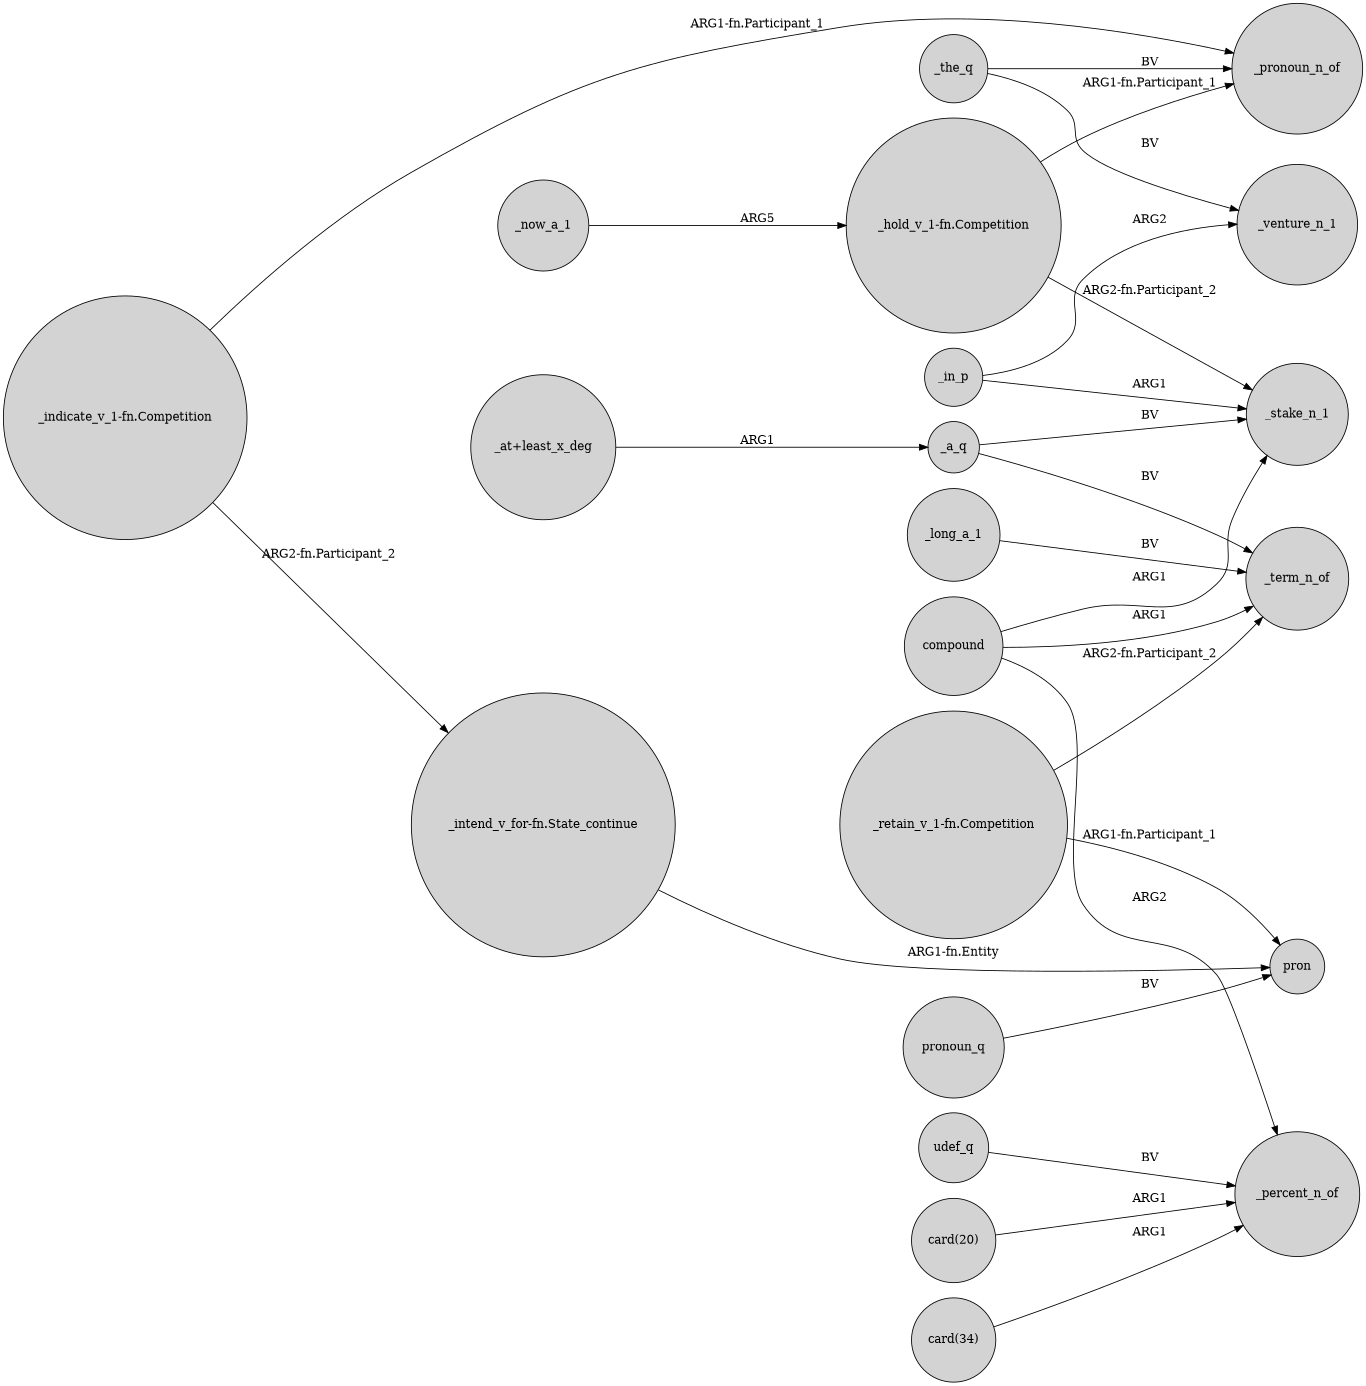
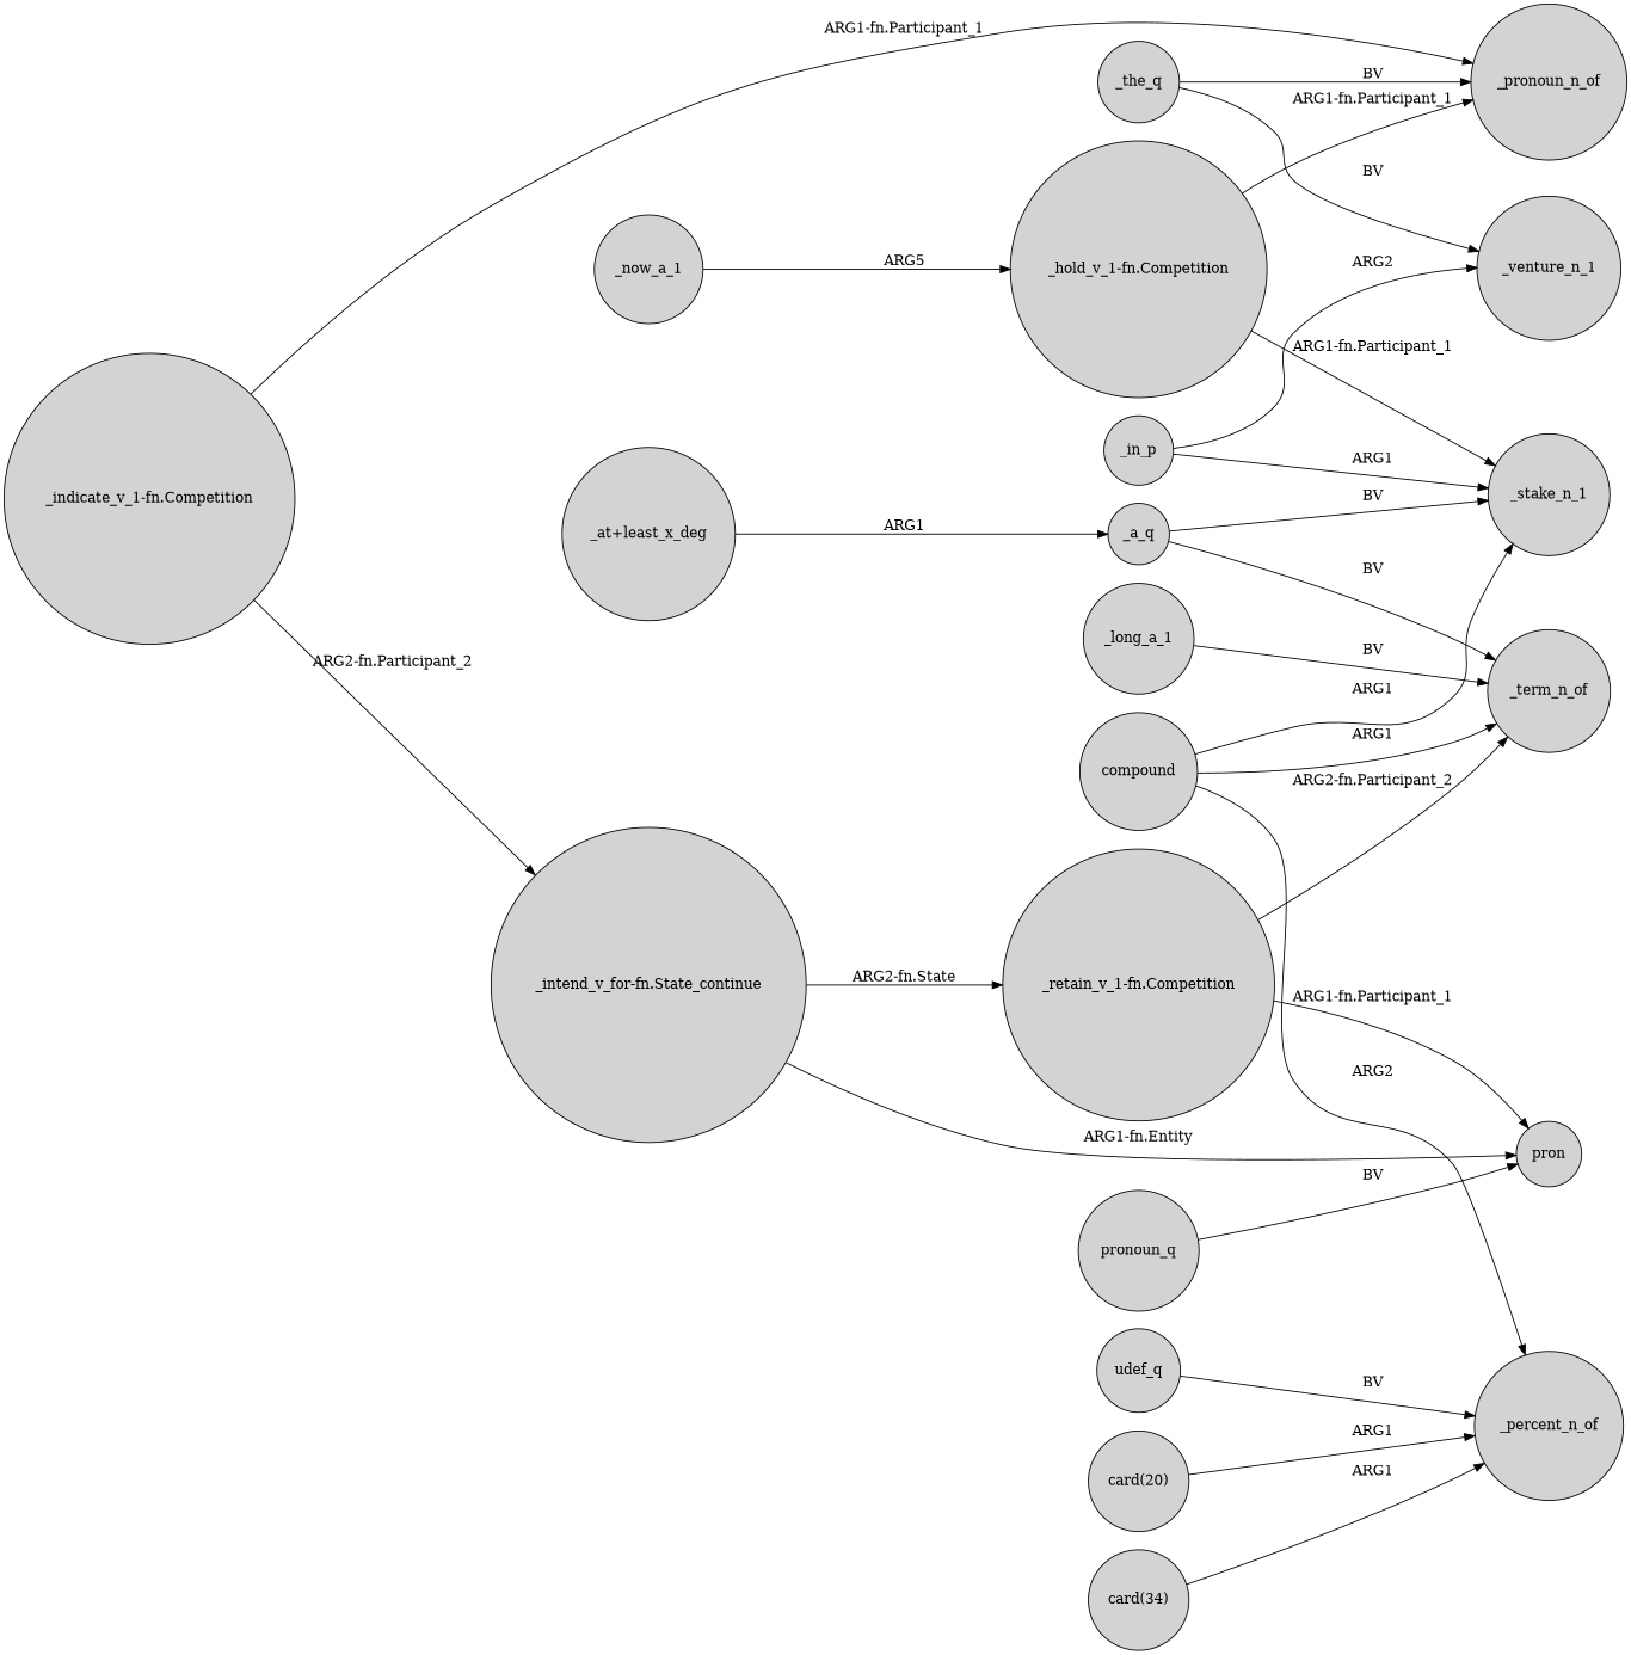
  digraph {
    rankdir=LR
    node [shape=circle style=filled]
    _in_p
    _venture_n_1
    _stake_n_1
    _now_a_1
    "_hold_v_1-fn.Competition"
    n6 [label=_pronoun_n_of]
    "card(20)"
    _percent_n_of
    _a_q
    _term_n_of
    _long_a_1
    "card(34)"
    "_indicate_v_1-fn.Competition"
    "_intend_v_for-fn.State_continue"
    "_retain_v_1-fn.Competition"
    pron
    pronoun_q
    compound
    udef_q
    _the_q
    "_at+least_x_deg"
    _in_p -> _venture_n_1 [label=ARG2]
    _in_p -> _stake_n_1 [label=ARG1]
    _now_a_1 -> "_hold_v_1-fn.Competition" [label=ARG5]
-   "_hold_v_1-fn.Competition" -> _stake_n_1 [label="ARG2-fn.Participant_2"]
+   "_hold_v_1-fn.Competition" -> _stake_n_1 [label="ARG1-fn.Participant_1"]
    "_hold_v_1-fn.Competition" -> n6 [label="ARG1-fn.Participant_1"]
    "card(20)" -> _percent_n_of [label=ARG1]
    _a_q -> _stake_n_1 [label=BV]
    _a_q -> _term_n_of [label=BV]
    _long_a_1 -> _term_n_of [label=BV]
    "card(34)" -> _percent_n_of [label=ARG1]
    "_indicate_v_1-fn.Competition" -> n6 [label="ARG1-fn.Participant_1"]
    "_indicate_v_1-fn.Competition" -> "_intend_v_for-fn.State_continue" [label="ARG2-fn.Participant_2"]
+   "_intend_v_for-fn.State_continue" -> "_retain_v_1-fn.Competition" [label="ARG2-fn.State"]
    "_intend_v_for-fn.State_continue" -> pron [label="ARG1-fn.Entity"]
    "_retain_v_1-fn.Competition" -> _term_n_of [label="ARG2-fn.Participant_2"]
    "_retain_v_1-fn.Competition" -> pron [label="ARG1-fn.Participant_1"]
    pronoun_q -> pron [label=BV]
    compound -> _stake_n_1 [label=ARG1]
    compound -> _percent_n_of [label=ARG2]
    compound -> _term_n_of [label=ARG1]
    udef_q -> _percent_n_of [label=BV]
    _the_q -> _venture_n_1 [label=BV]
    _the_q -> n6 [label=BV]
    "_at+least_x_deg" -> _a_q [label=ARG1]
  }
